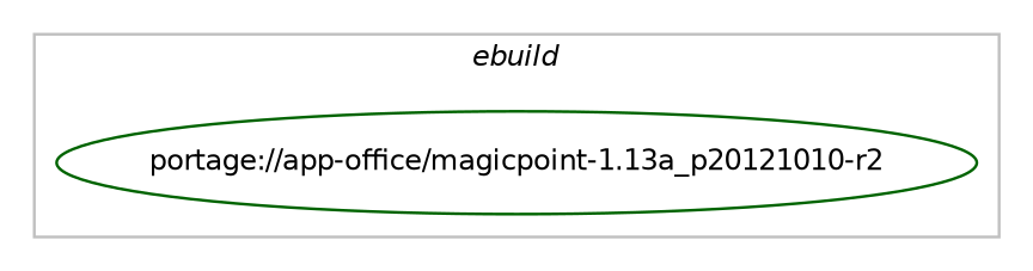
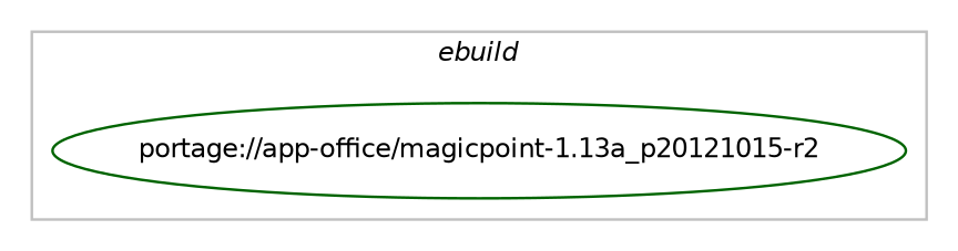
  digraph {
    compound=true
    concentrate=true
    fontname=Helvetica
    fontsize=10
    newrank=true
    rankdir=LR
    ranksep=1.5
-   n1 [color=darkgreen fontname=Helvetica fontsize=10 label="portage://app-office/magicpoint-1.13a_p20121010-r2" width=4]
+   n1 [color=darkgreen fontname=Helvetica fontsize=10 label="portage://app-office/magicpoint-1.13a_p20121015-r2" width=4]
    subgraph cluster_1 {
      color=gray
      label=<<i>ebuild</i>>
      n1
    }
    subgraph cluster_2 {
      color=gray
      label=<<i>dependencies</i>>
      subgraph cluster_3 {
        color=gray
        fillcolor="#eeeeee"
        label=<<i>compile</i>>
        style=filled
      }
      subgraph cluster_4 {
        color=gray
        fillcolor="#eeeeee"
        label=<<i>compile and run</i>>
        style=filled
      }
      subgraph cluster_5 {
        color=gray
        fillcolor="#eeeeee"
        label=<<i>run</i>>
        style=filled
      }
    }
    subgraph cluster_6 {
      color=gray
      label=<<i>candidates</i>>
      rank=same
    }
  }
